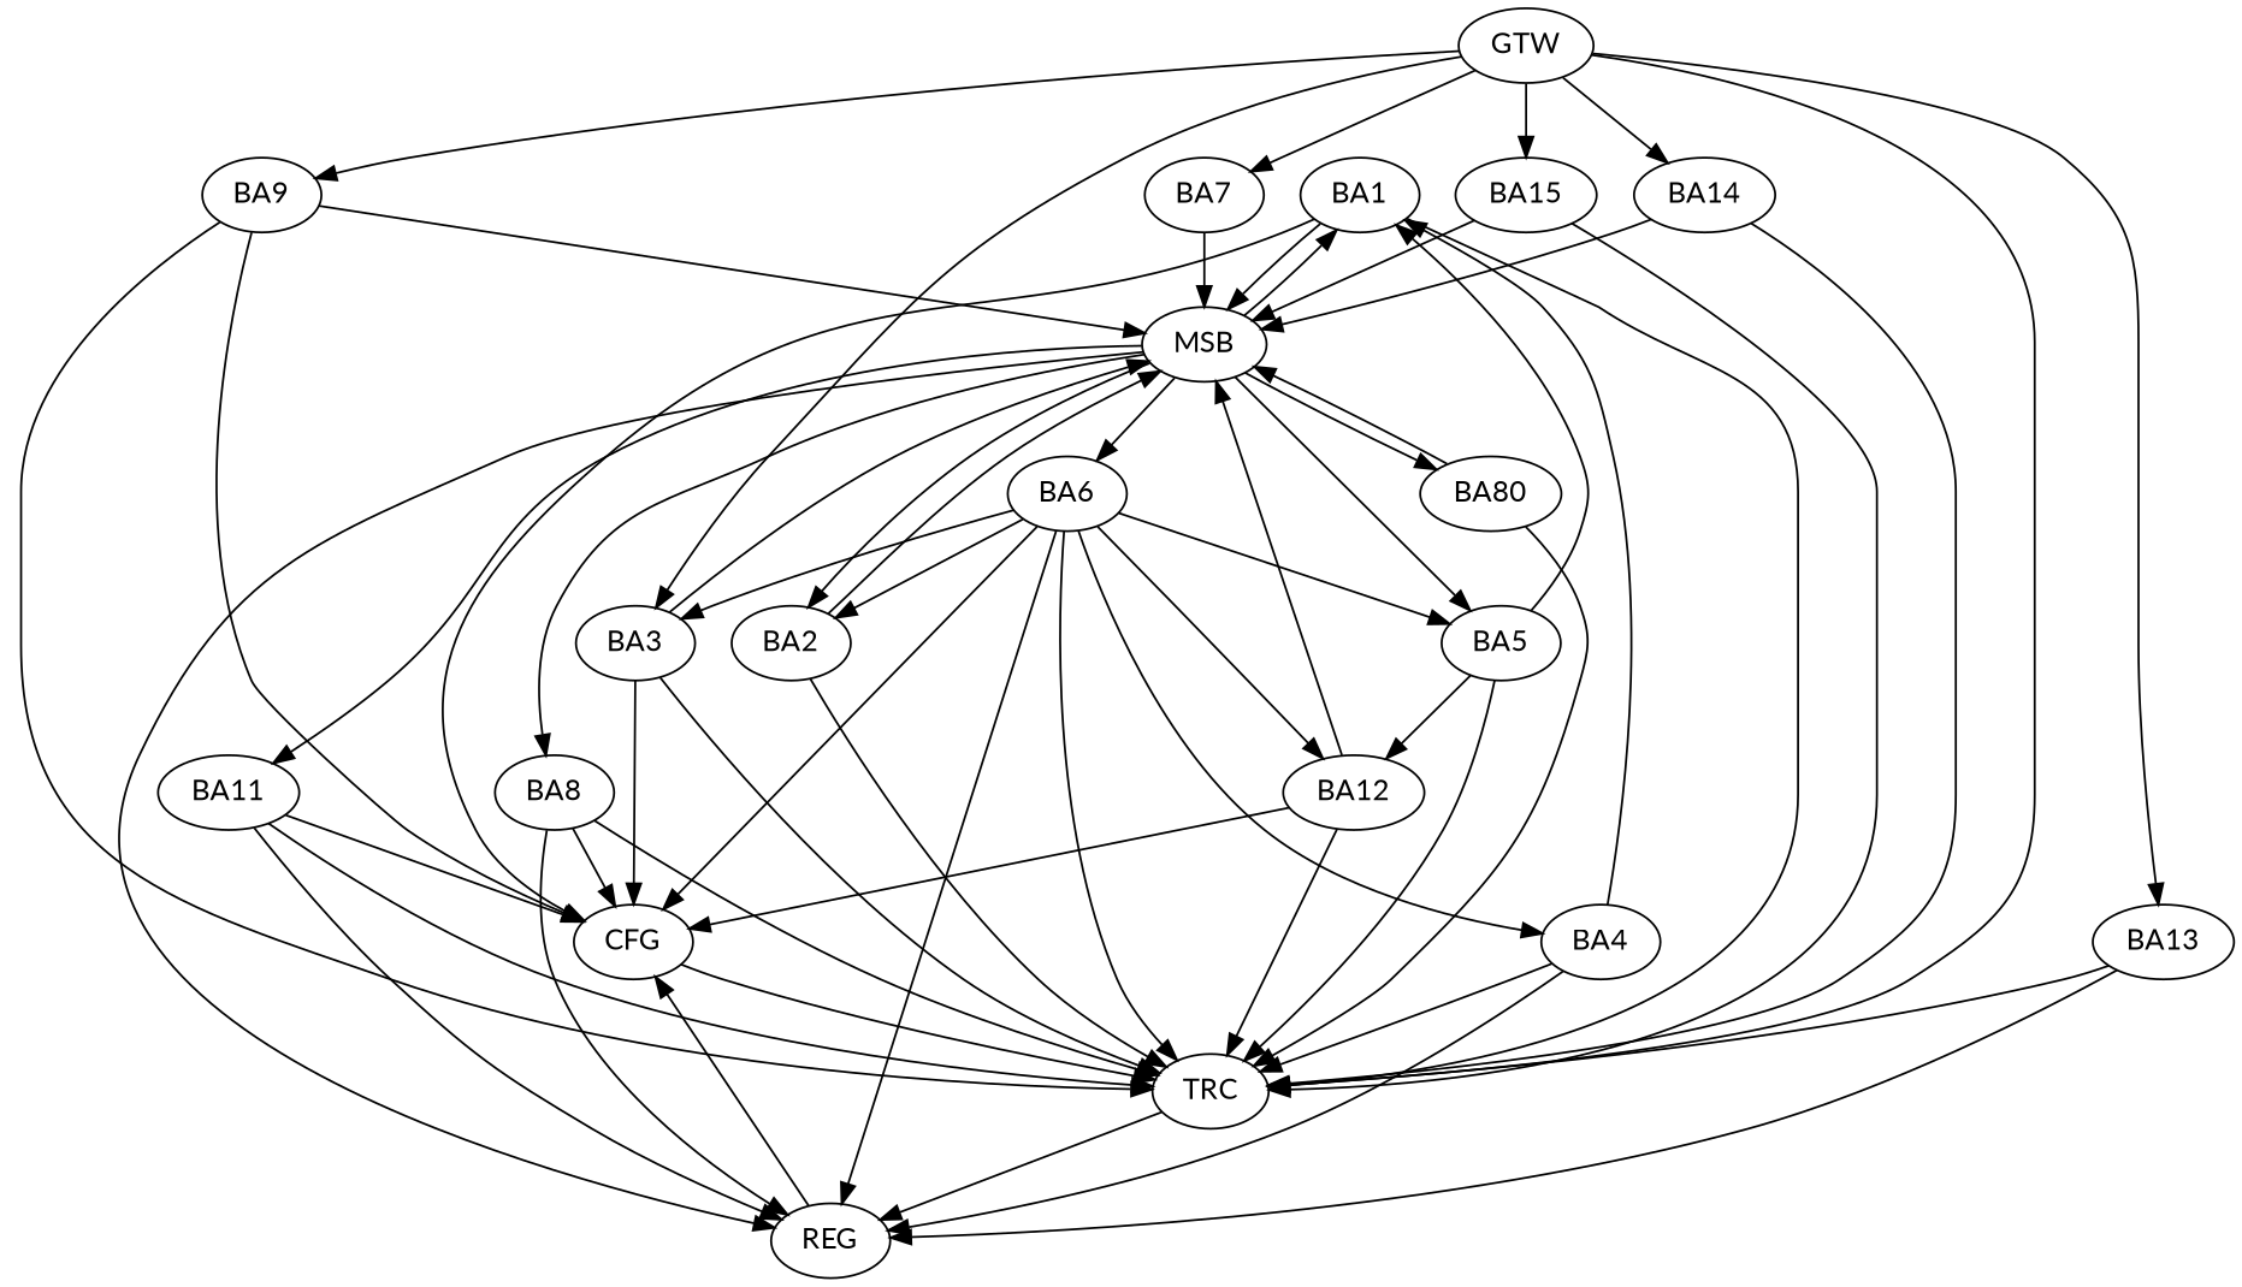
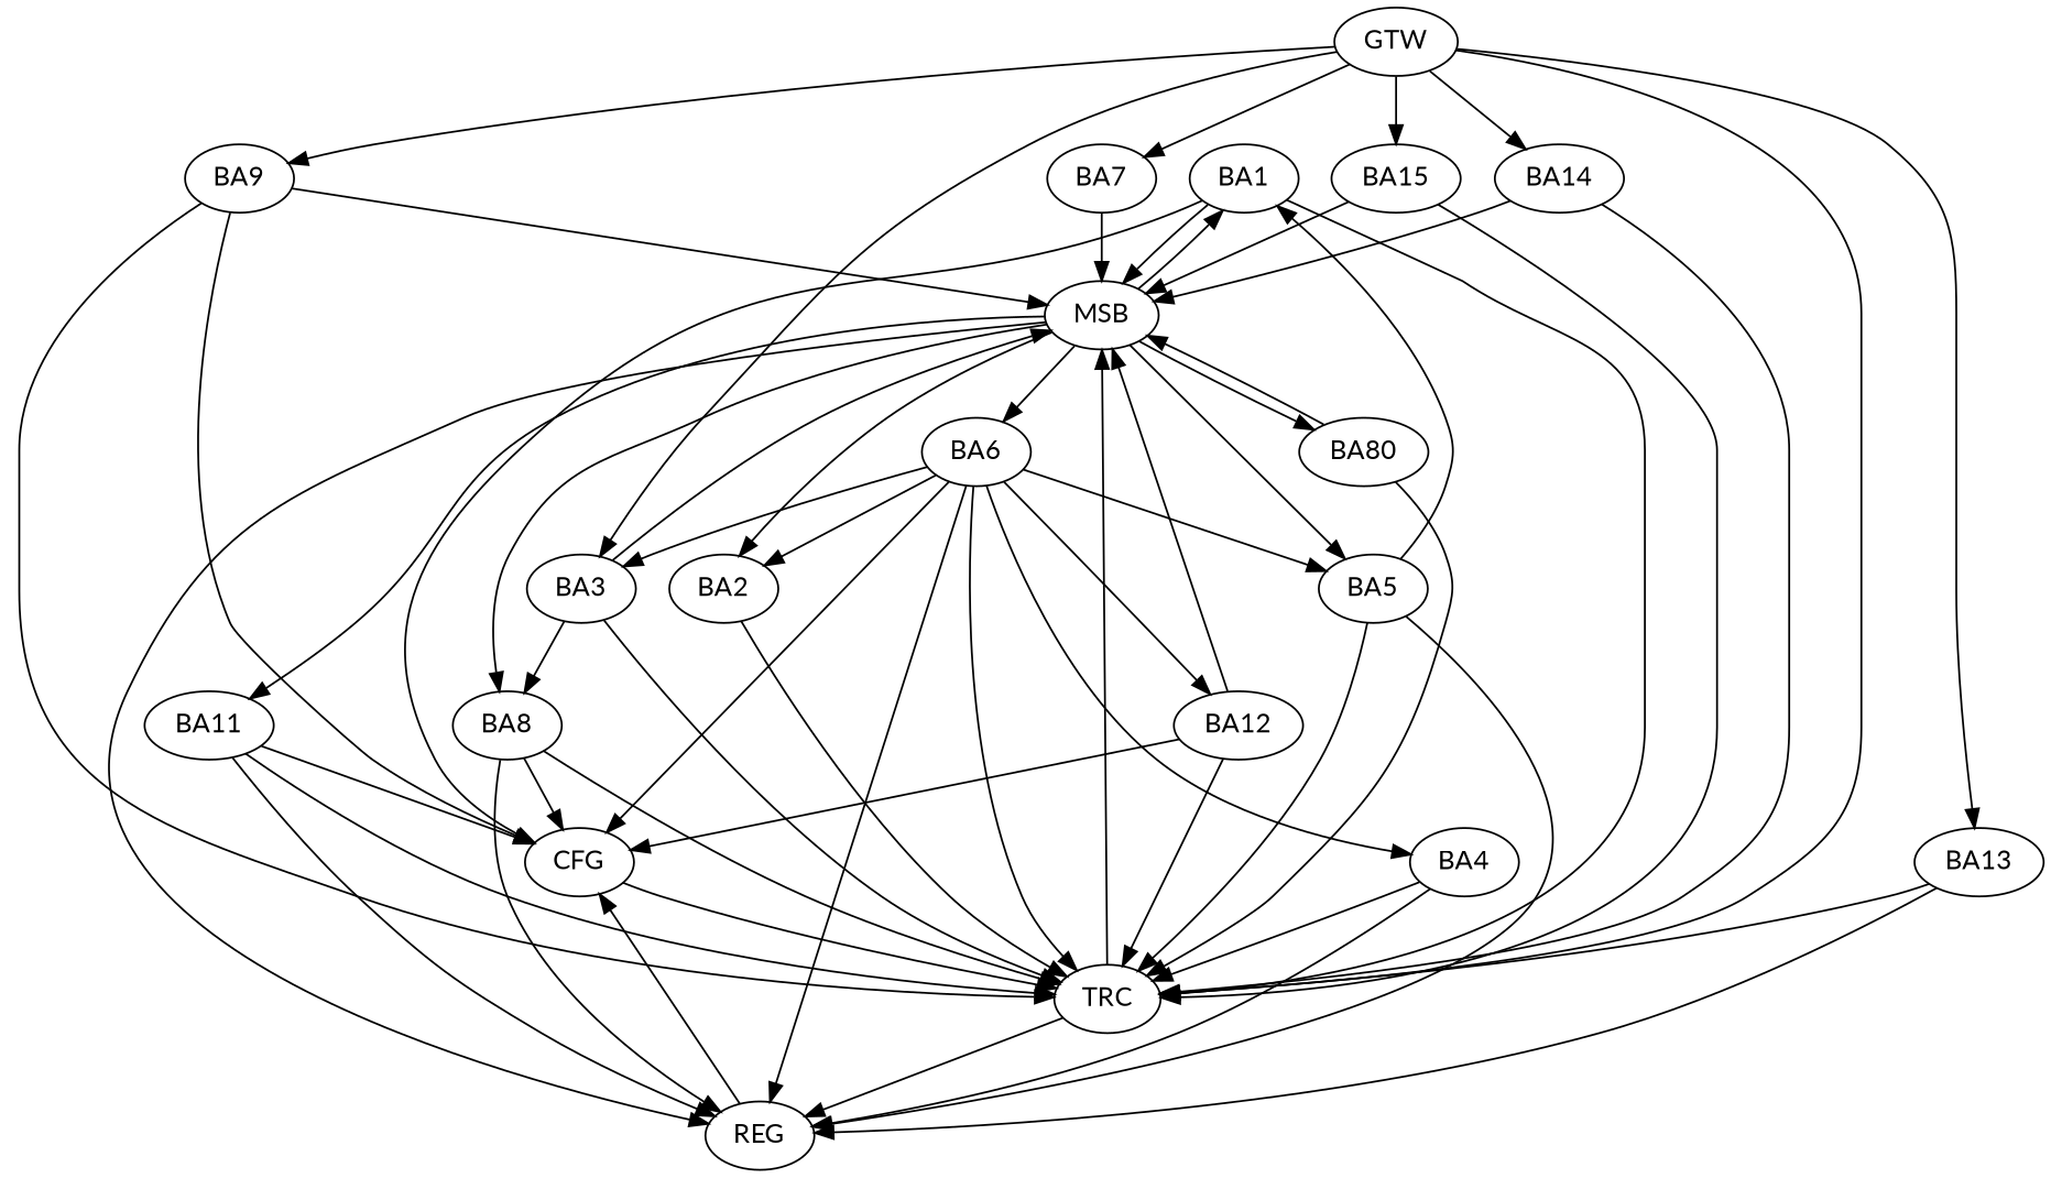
  strict digraph {
    fontname=Lato
    node [fontname=Lato]
    edge [fontname=Lato]
    n1 [label=BA1]
    n2 [label=MSB]
    n3 [label=CFG]
    n4 [label=TRC]
    n5 [label=BA2]
    n6 [label=REG]
    n7 [label=BA5]
    n8 [label=BA6]
    n9 [label=BA8]
    n10 [label=BA80]
    n11 [label=BA11]
    n12 [label=BA3]
    n13 [label=BA4]
    n14 [label=BA12]
    n15 [label=BA7]
    n16 [label=BA9]
    n17 [label=BA13]
    n18 [label=BA14]
    n19 [label=BA15]
    n20 [label=GTW]
    n1 -> n2
    n1 -> n3
    n1 -> n4
    n2 -> n1
    n2 -> n5
    n2 -> n6
    n2 -> n7
    n2 -> n8
    n2 -> n9
    n2 -> n10
    n2 -> n11
    n3 -> n4
    n4 -> n6
-   n5 -> n2
+   n4 -> n2
    n5 -> n4
    n6 -> n3
    n7 -> n1
    n7 -> n4
-   n7 -> n14
+   n7 -> n6
    n8 -> n3
    n8 -> n4
    n8 -> n5
    n8 -> n6
    n8 -> n7
    n8 -> n12
    n8 -> n13
    n8 -> n14
    n9 -> n3
    n9 -> n4
    n9 -> n6
    n10 -> n2
    n10 -> n4
    n11 -> n3
    n11 -> n4
    n11 -> n6
    n12 -> n2
-   n12 -> n3
+   n12 -> n9
    n12 -> n4
-   n13 -> n1
    n13 -> n4
    n13 -> n6
    n14 -> n2
    n14 -> n3
    n14 -> n4
    n15 -> n2
    n16 -> n2
    n16 -> n3
    n16 -> n4
    n17 -> n4
    n17 -> n6
    n18 -> n2
    n18 -> n4
    n19 -> n2
    n19 -> n4
    n20 -> n4
    n20 -> n12
    n20 -> n15
    n20 -> n16
    n20 -> n17
    n20 -> n18
    n20 -> n19
  }
